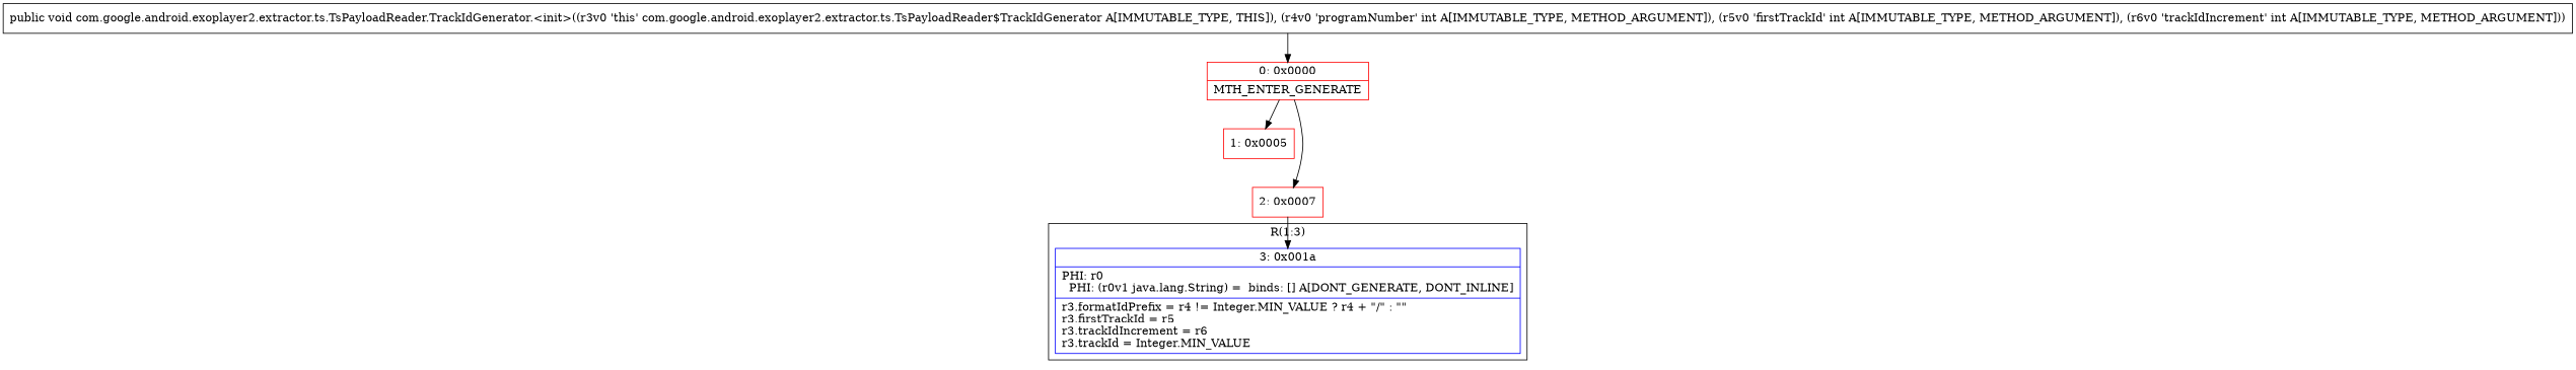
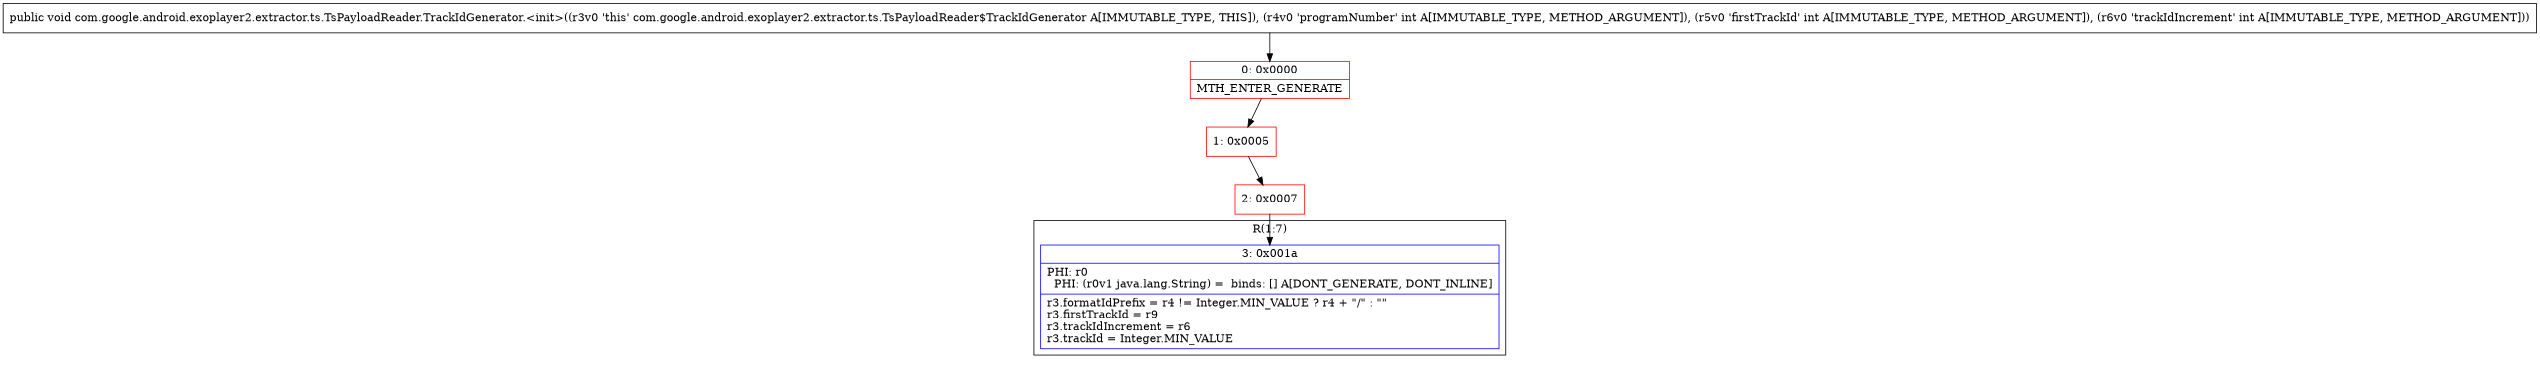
  digraph {
    node [color=red shape=record]
-   n1 [color=blue label="{3\:\ 0x001a|PHI: r0 \l  PHI: (r0v1 java.lang.String) =  binds: [] A[DONT_GENERATE, DONT_INLINE]\l|r3.formatIdPrefix = r4 != Integer.MIN_VALUE ? r4 + \"\/\" : \"\"\lr3.firstTrackId = r5\lr3.trackIdIncrement = r6\lr3.trackId = Integer.MIN_VALUE\l}"]
+   n1 [color=blue label="{3\:\ 0x001a|PHI: r0 \l  PHI: (r0v1 java.lang.String) =  binds: [] A[DONT_GENERATE, DONT_INLINE]\l|r3.formatIdPrefix = r4 != Integer.MIN_VALUE ? r4 + \"\/\" : \"\"\lr3.firstTrackId = r9\lr3.trackIdIncrement = r6\lr3.trackId = Integer.MIN_VALUE\l}"]
    n2 [label="{0\:\ 0x0000|MTH_ENTER_GENERATE\l}"]
    n3 [label="{1\:\ 0x0005}"]
    n4 [label="{2\:\ 0x0007}"]
    n5 [label="{public void com.google.android.exoplayer2.extractor.ts.TsPayloadReader.TrackIdGenerator.\<init\>((r3v0 'this' com.google.android.exoplayer2.extractor.ts.TsPayloadReader$TrackIdGenerator A[IMMUTABLE_TYPE, THIS]), (r4v0 'programNumber' int A[IMMUTABLE_TYPE, METHOD_ARGUMENT]), (r5v0 'firstTrackId' int A[IMMUTABLE_TYPE, METHOD_ARGUMENT]), (r6v0 'trackIdIncrement' int A[IMMUTABLE_TYPE, METHOD_ARGUMENT])) }" color=""]
    subgraph cluster_1 {
-     label="R(1:3)"
+     label="R(1:7)"
      n1
    }
    n2 -> n3
-   n2 -> n4
+   n3 -> n4
    n4 -> n1
    n5 -> n2
  }
